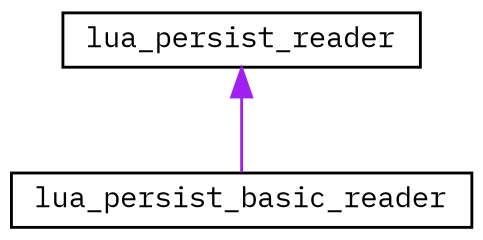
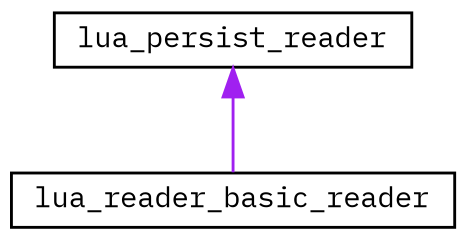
  digraph {
    fontname="IBM Plex Mono"
    node [color=black fillcolor=white fontname="IBM Plex Mono" fontsize=10 shape=record style=filled]
-   n1 [fontcolor=black height=0.2 label=lua_persist_basic_reader width=0.4]
+   n1 [fontcolor=black height=0.2 label=lua_reader_basic_reader width=0.4]
    n2 [height=0.2 label=lua_persist_reader width=0.4]
    n2 -> n1 [color=purple dir=back fontname="IBM Plex Mono" fontsize=10 labelfontname=Helvetica labelfontsize=10 style=solid]
  }
